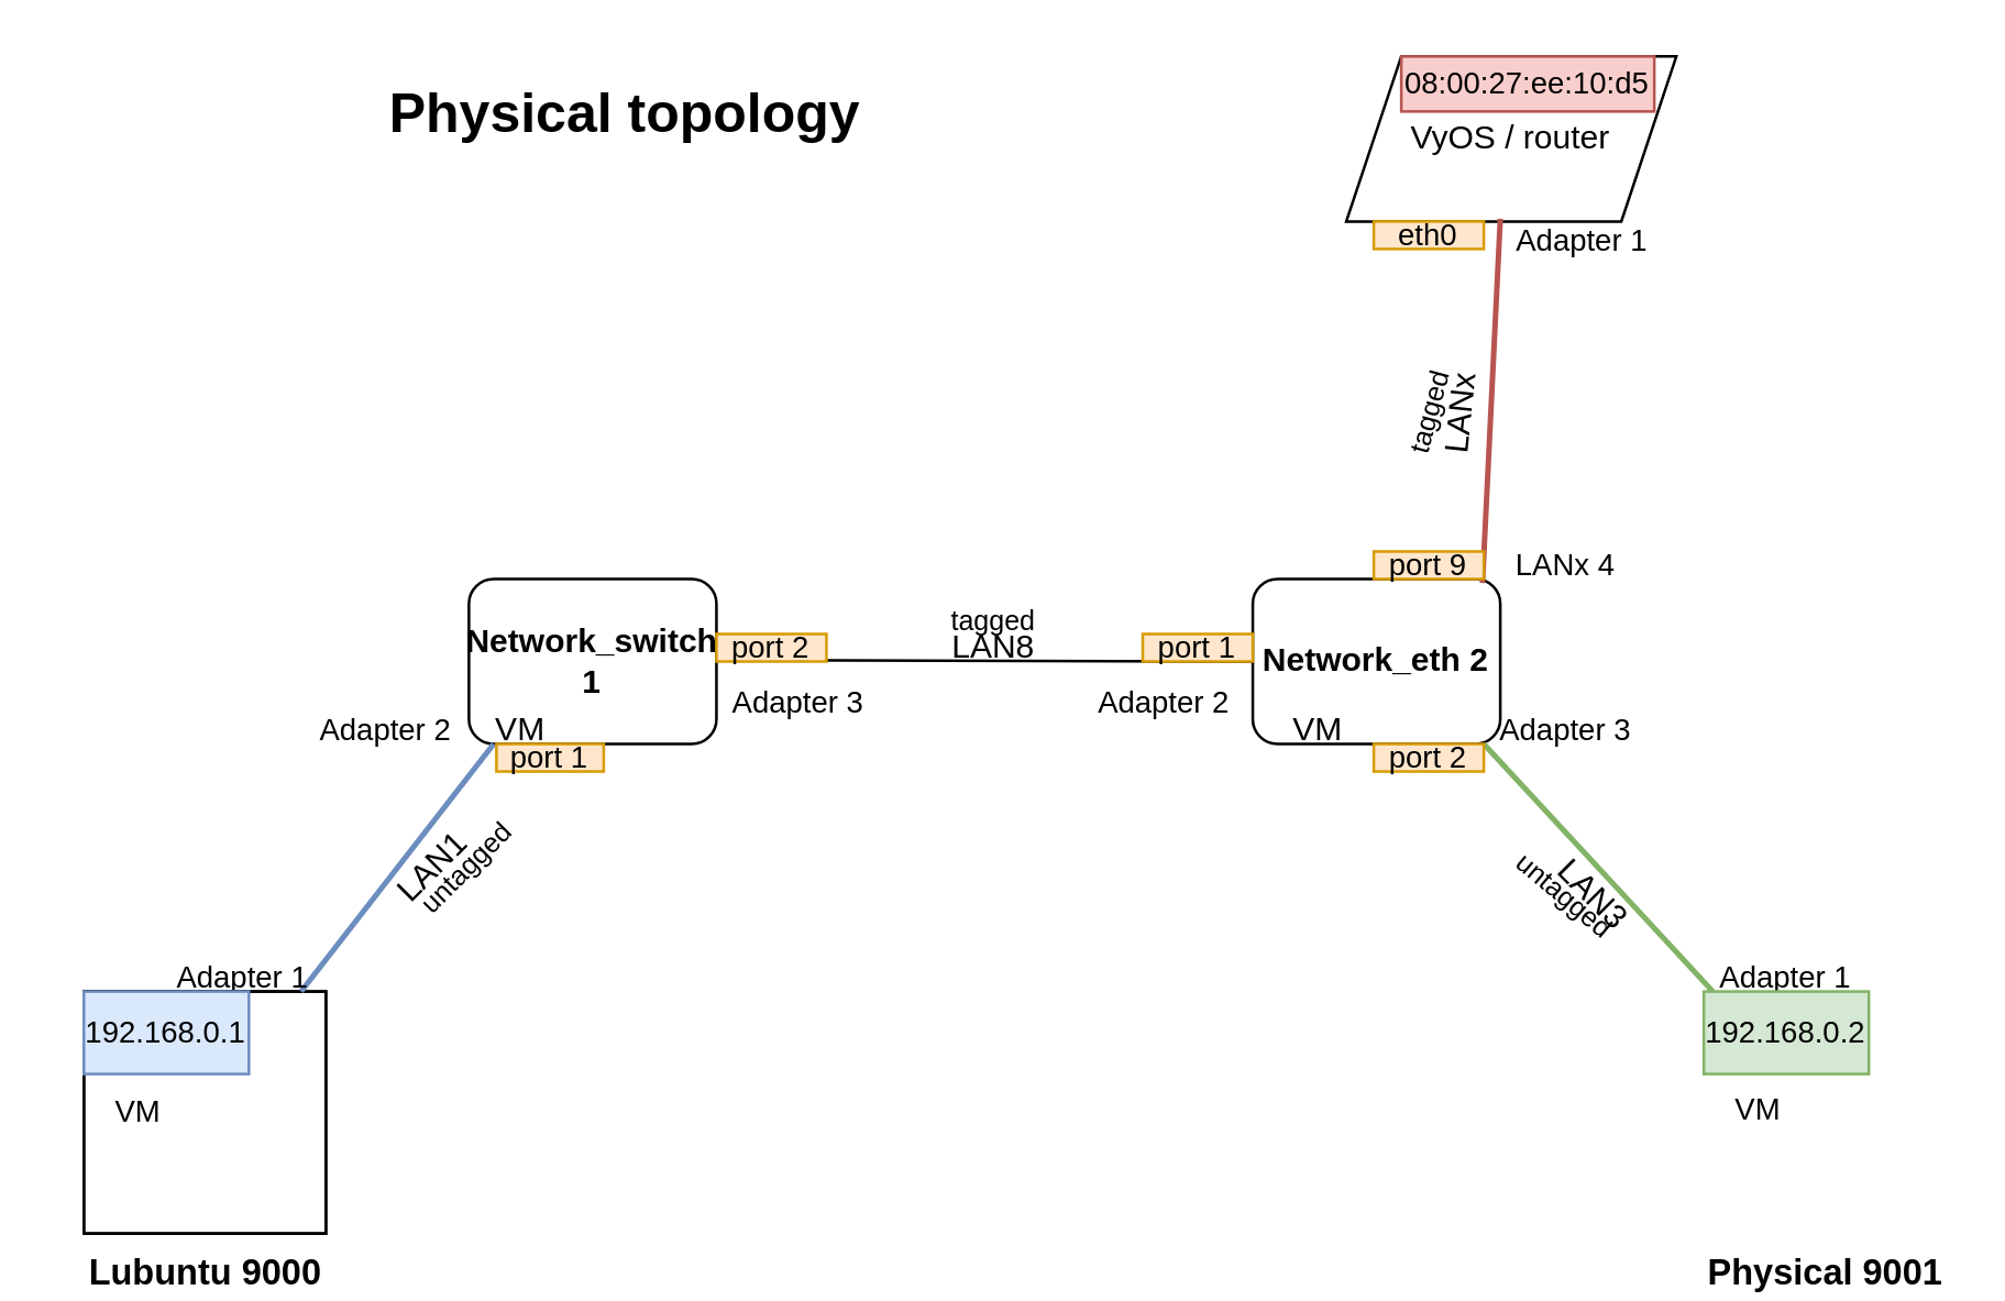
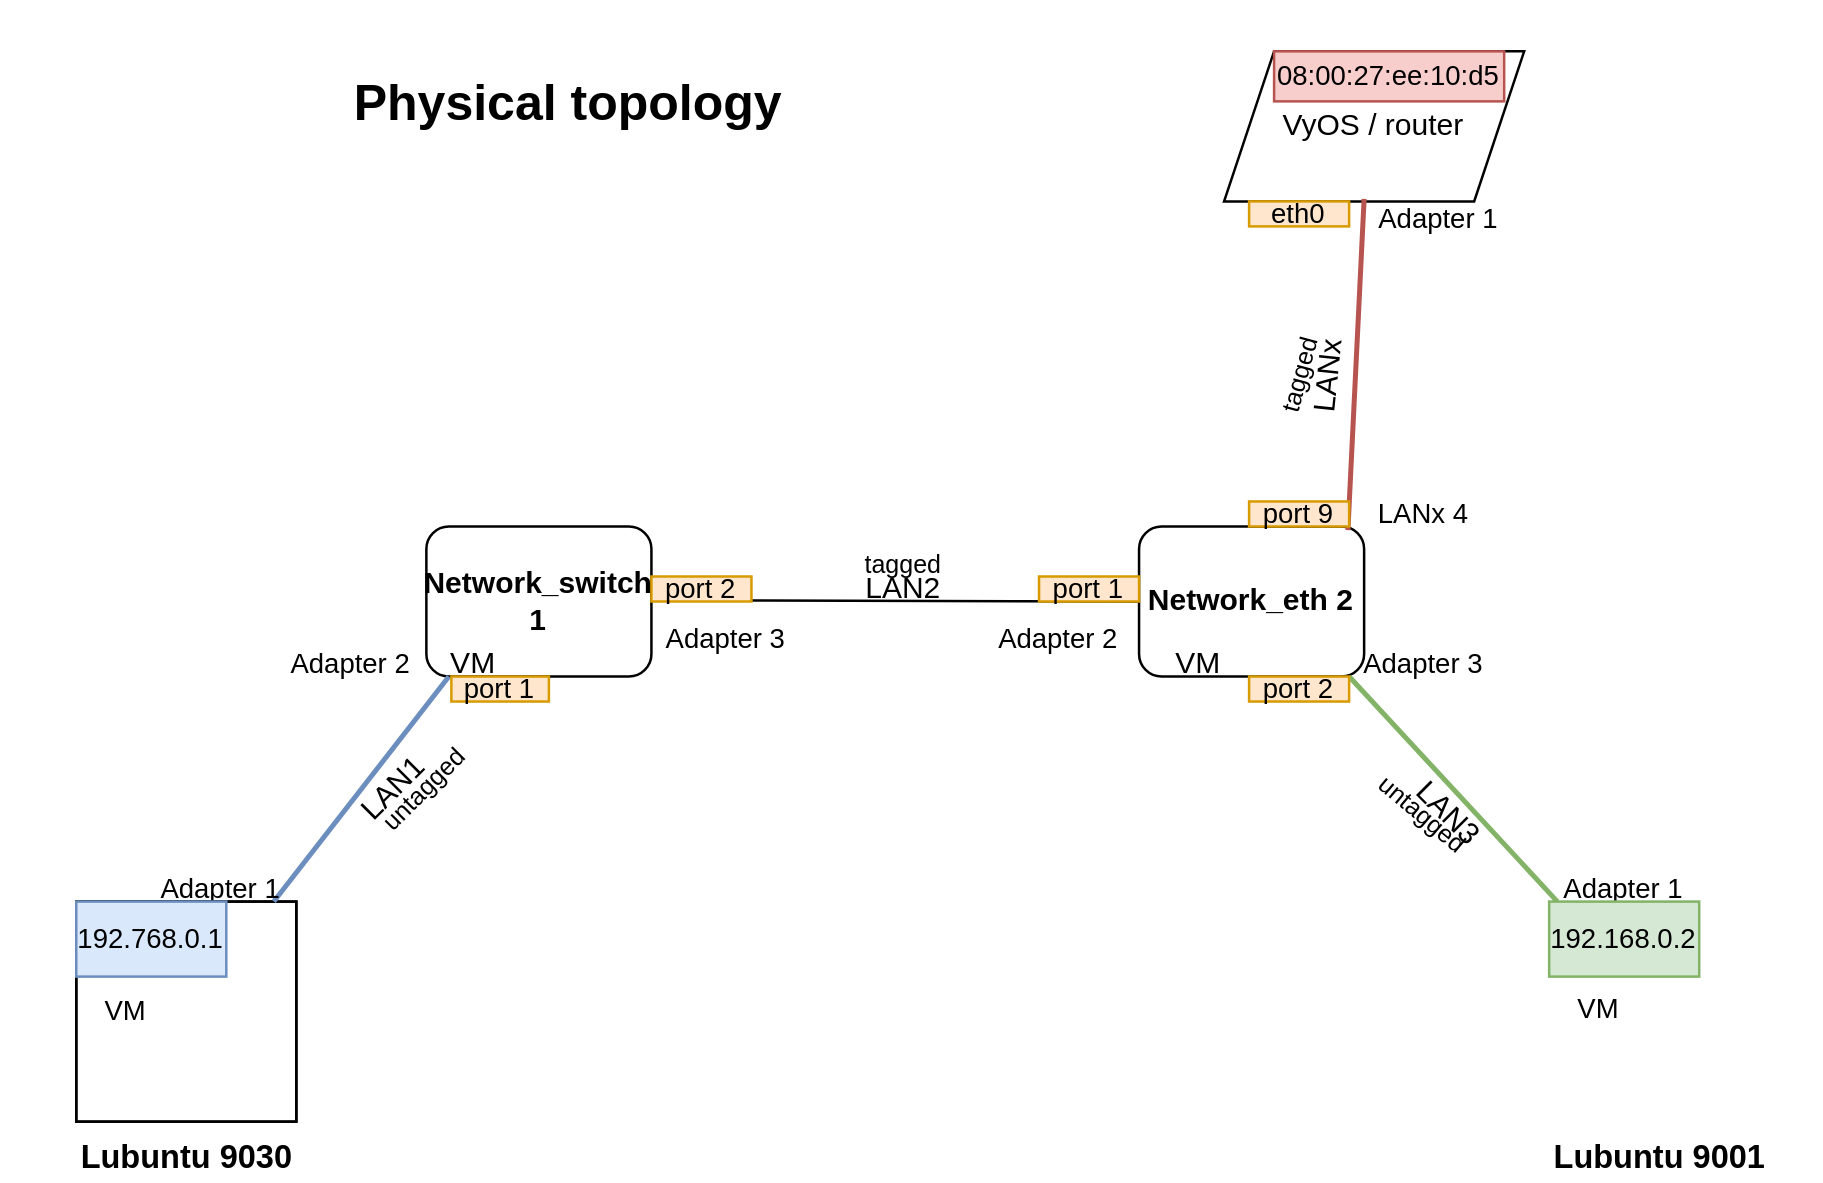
  <mxCell id="0" />
  <mxCell id="1" parent="0" />
  <mxCell id="2" value="&lt;b&gt;Network_switch 1&lt;/b&gt;" style="rounded=1;whiteSpace=wrap;html=1;" parent="1" vertex="1"><mxGeometry x="170" y="210" width="90" height="60" as="geometry" /></mxCell>
  <mxCell id="3" value="" style="endArrow=none;html=1;rounded=0;entryX=0;entryY=0.5;entryDx=0;entryDy=0;" parent="1" target="7" edge="1"><mxGeometry width="50" height="50" relative="1" as="geometry"><mxPoint x="260" y="239.5" as="sourcePoint" /><mxPoint x="350" y="239.5" as="targetPoint" /></mxGeometry></mxCell>
  <mxCell id="4" value="Adapter 2" style="text;html=1;strokeColor=none;fillColor=none;align=center;verticalAlign=middle;whiteSpace=wrap;rounded=0;fontSize=11;" parent="1" vertex="1"><mxGeometry x="110" y="250" width="60" height="30" as="geometry" /></mxCell>
  <mxCell id="5" value="Adapter 3" style="text;html=1;strokeColor=none;fillColor=none;align=center;verticalAlign=middle;whiteSpace=wrap;rounded=0;fontSize=11;" parent="1" vertex="1"><mxGeometry x="260" y="240" width="60" height="30" as="geometry" /></mxCell>
- <mxCell id="6" value="Lubuntu 9000" style="shape=image;html=1;verticalAlign=top;verticalLabelPosition=bottom;labelBackgroundColor=#ffffff;imageAspect=0;aspect=fixed;image=https://cdn1.iconfinder.com/data/icons/100-basic-for-user-interface/32/29-Screen-128.png;fontStyle=1;fontSize=13;imageBorder=default;imageBackground=default;" parent="1" vertex="1"><mxGeometry x="30" y="360" width="88" height="88" as="geometry" /></mxCell>
+ <mxCell id="6" value="Lubuntu 9030" style="shape=image;html=1;verticalAlign=top;verticalLabelPosition=bottom;labelBackgroundColor=#ffffff;imageAspect=0;aspect=fixed;image=https://cdn1.iconfinder.com/data/icons/100-basic-for-user-interface/32/29-Screen-128.png;fontStyle=1;fontSize=13;imageBorder=default;imageBackground=default;" parent="1" vertex="1"><mxGeometry x="30" y="360" width="88" height="88" as="geometry" /></mxCell>
  <mxCell id="7" value="&lt;b style=&quot;font-size: 12px;&quot;&gt;Network_eth 2&lt;/b&gt;" style="rounded=1;whiteSpace=wrap;html=1;fontSize=12;" parent="1" vertex="1"><mxGeometry x="455" y="210" width="90" height="60" as="geometry" /></mxCell>
  <mxCell id="8" value="" style="endArrow=none;html=1;rounded=0;fillColor=#d5e8d4;strokeColor=#82b366;strokeWidth=2;" parent="1" target="18" edge="1"><mxGeometry width="50" height="50" relative="1" as="geometry"><mxPoint x="539" y="270" as="sourcePoint" /><mxPoint x="609" y="370" as="targetPoint" /></mxGeometry></mxCell>
  <mxCell id="9" value="Adapter 2" style="text;html=1;strokeColor=none;fillColor=none;align=center;verticalAlign=middle;whiteSpace=wrap;rounded=0;fontSize=11;" parent="1" vertex="1"><mxGeometry x="391" y="240" width="64" height="30" as="geometry" /></mxCell>
  <mxCell id="10" value="Adapter 3" style="text;html=1;strokeColor=none;fillColor=none;align=center;verticalAlign=middle;whiteSpace=wrap;rounded=0;fontSize=11;" parent="1" vertex="1"><mxGeometry x="539" y="250" width="60" height="30" as="geometry" /></mxCell>
  <mxCell id="11" value="VM" style="text;html=1;strokeColor=none;fillColor=none;align=center;verticalAlign=middle;whiteSpace=wrap;rounded=0;" parent="1" vertex="1"><mxGeometry x="159" y="250" width="60" height="30" as="geometry" /></mxCell>
  <mxCell id="12" value="VM" style="text;html=1;strokeColor=none;fillColor=none;align=center;verticalAlign=middle;whiteSpace=wrap;rounded=0;" parent="1" vertex="1"><mxGeometry x="449" y="250" width="60" height="30" as="geometry" /></mxCell>
- <mxCell id="13" value="LAN8" style="text;html=1;strokeColor=none;fillColor=none;align=center;verticalAlign=middle;whiteSpace=wrap;rounded=0;" parent="1" vertex="1"><mxGeometry x="331" y="220" width="60" height="30" as="geometry" /></mxCell>
+ <mxCell id="13" value="LAN2" style="text;html=1;strokeColor=none;fillColor=none;align=center;verticalAlign=middle;whiteSpace=wrap;rounded=0;" parent="1" vertex="1"><mxGeometry x="331" y="220" width="60" height="30" as="geometry" /></mxCell>
  <mxCell id="14" value="" style="endArrow=none;html=1;rounded=0;fontSize=11;fillColor=#dae8fc;strokeColor=#6c8ebf;strokeWidth=2;" parent="1" edge="1"><mxGeometry width="50" height="50" relative="1" as="geometry"><mxPoint x="109" y="360" as="sourcePoint" /><mxPoint x="179" y="270" as="targetPoint" /></mxGeometry></mxCell>
  <mxCell id="15" value="Adapter 1" style="text;html=1;strokeColor=none;fillColor=none;align=center;verticalAlign=middle;whiteSpace=wrap;rounded=0;fontSize=11;" parent="1" vertex="1"><mxGeometry x="58" y="340" width="60" height="30" as="geometry" /></mxCell>
  <mxCell id="16" value="VM" style="text;html=1;strokeColor=none;fillColor=none;align=center;verticalAlign=middle;whiteSpace=wrap;rounded=0;fontSize=11;" parent="1" vertex="1"><mxGeometry x="20" y="389" width="60" height="30" as="geometry" /></mxCell>
  <mxCell id="17" value="LAN1" style="text;html=1;strokeColor=none;fillColor=none;align=center;verticalAlign=middle;whiteSpace=wrap;rounded=0;fontSize=12;rotation=-45;" parent="1" vertex="1"><mxGeometry x="127" y="300" width="60" height="30" as="geometry" /></mxCell>
- <mxCell id="18" value="Physical 9001" style="shape=image;html=1;verticalAlign=top;verticalLabelPosition=bottom;labelBackgroundColor=#ffffff;imageAspect=0;aspect=fixed;image=https://cdn1.iconfinder.com/data/icons/100-basic-for-user-interface/32/29-Screen-128.png;fontStyle=1;fontSize=13;imageBackground=default;" parent="1" vertex="1"><mxGeometry x="619" y="360" width="88" height="88" as="geometry" /></mxCell>
+ <mxCell id="18" value="Lubuntu 9001" style="shape=image;html=1;verticalAlign=top;verticalLabelPosition=bottom;labelBackgroundColor=#ffffff;imageAspect=0;aspect=fixed;image=https://cdn1.iconfinder.com/data/icons/100-basic-for-user-interface/32/29-Screen-128.png;fontStyle=1;fontSize=13;imageBackground=default;" parent="1" vertex="1"><mxGeometry x="619" y="360" width="88" height="88" as="geometry" /></mxCell>
  <mxCell id="19" value="Adapter 1" style="text;html=1;strokeColor=none;fillColor=none;align=center;verticalAlign=middle;whiteSpace=wrap;rounded=0;fontSize=11;" parent="1" vertex="1"><mxGeometry x="619" y="340" width="60" height="30" as="geometry" /></mxCell>
  <mxCell id="20" value="VM" style="text;html=1;strokeColor=none;fillColor=none;align=center;verticalAlign=middle;whiteSpace=wrap;rounded=0;fontSize=11;" parent="1" vertex="1"><mxGeometry x="609" y="388" width="60" height="30" as="geometry" /></mxCell>
  <mxCell id="21" value="LAN3" style="text;html=1;strokeColor=none;fillColor=none;align=center;verticalAlign=middle;whiteSpace=wrap;rounded=0;fontSize=12;rotation=45;" parent="1" vertex="1"><mxGeometry x="549" y="310" width="60" height="30" as="geometry" /></mxCell>
  <mxCell id="22" value="port 1" style="text;html=1;strokeColor=#d79b00;fillColor=#ffe6cc;align=center;verticalAlign=middle;whiteSpace=wrap;rounded=0;fontSize=11;" parent="1" vertex="1"><mxGeometry x="180" y="270" width="39" height="10" as="geometry" /></mxCell>
  <mxCell id="23" value="port 2" style="text;html=1;strokeColor=#d79b00;fillColor=#ffe6cc;align=center;verticalAlign=middle;whiteSpace=wrap;rounded=0;fontSize=11;" parent="1" vertex="1"><mxGeometry x="260" y="230" width="40" height="10" as="geometry" /></mxCell>
  <mxCell id="24" value="port 1" style="text;html=1;strokeColor=#d79b00;fillColor=#ffe6cc;align=center;verticalAlign=middle;whiteSpace=wrap;rounded=0;fontSize=11;" parent="1" vertex="1"><mxGeometry x="415" y="230" width="40" height="10" as="geometry" /></mxCell>
  <mxCell id="25" value="port 2" style="text;html=1;strokeColor=#d79b00;fillColor=#ffe6cc;align=center;verticalAlign=middle;whiteSpace=wrap;rounded=0;fontSize=11;" parent="1" vertex="1"><mxGeometry x="499" y="270" width="40" height="10" as="geometry" /></mxCell>
- <mxCell id="26" value="192.168.0.1" style="text;html=1;strokeColor=#6c8ebf;fillColor=#dae8fc;align=center;verticalAlign=middle;whiteSpace=wrap;rounded=0;fontSize=11;" parent="1" vertex="1"><mxGeometry x="30" y="360" width="60" height="30" as="geometry" /></mxCell>
+ <mxCell id="26" value="192.768.0.1" style="text;html=1;strokeColor=#6c8ebf;fillColor=#dae8fc;align=center;verticalAlign=middle;whiteSpace=wrap;rounded=0;fontSize=11;" parent="1" vertex="1"><mxGeometry x="30" y="360" width="60" height="30" as="geometry" /></mxCell>
  <mxCell id="27" value="192.168.0.2" style="text;html=1;strokeColor=#82b366;fillColor=#d5e8d4;align=center;verticalAlign=middle;whiteSpace=wrap;rounded=0;fontSize=11;" parent="1" vertex="1"><mxGeometry x="619" y="360" width="60" height="30" as="geometry" /></mxCell>
  <mxCell id="28" value="untagged" style="text;html=1;strokeColor=none;fillColor=none;align=center;verticalAlign=middle;whiteSpace=wrap;rounded=0;fontSize=10;rotation=-45;" parent="1" vertex="1"><mxGeometry x="139" y="300" width="60" height="30" as="geometry" /></mxCell>
  <mxCell id="29" value="tagged" style="text;html=1;strokeColor=none;fillColor=none;align=center;verticalAlign=middle;whiteSpace=wrap;rounded=0;fontSize=10;rotation=0;" parent="1" vertex="1"><mxGeometry x="331" y="210" width="60" height="30" as="geometry" /></mxCell>
  <mxCell id="30" value="untagged" style="text;html=1;strokeColor=none;fillColor=none;align=center;verticalAlign=middle;whiteSpace=wrap;rounded=0;fontSize=10;rotation=40;" parent="1" vertex="1"><mxGeometry x="539" y="320" width="60" height="10" as="geometry" /></mxCell>
  <mxCell id="31" value="VyOS / router" style="shape=parallelogram;perimeter=parallelogramPerimeter;whiteSpace=wrap;html=1;fixedSize=1;" parent="1" vertex="1"><mxGeometry x="489" y="20" width="120" height="60" as="geometry" /></mxCell>
  <mxCell id="32" value="" style="endArrow=none;html=1;rounded=0;exitX=0.928;exitY=0.025;exitDx=0;exitDy=0;exitPerimeter=0;entryX=0;entryY=0.25;entryDx=0;entryDy=0;fillColor=#f8cecc;strokeColor=#b85450;strokeWidth=2;" parent="1" source="7" target="36" edge="1"><mxGeometry width="50" height="50" relative="1" as="geometry"><mxPoint x="495" y="150" as="sourcePoint" /><mxPoint x="545" y="100" as="targetPoint" /></mxGeometry></mxCell>
  <mxCell id="33" value="port 9" style="text;html=1;strokeColor=#d79b00;fillColor=#ffe6cc;align=center;verticalAlign=middle;whiteSpace=wrap;rounded=0;fontSize=11;" parent="1" vertex="1"><mxGeometry x="499" y="200" width="40" height="10" as="geometry" /></mxCell>
  <mxCell id="34" value="LANx 4" style="text;html=1;strokeColor=none;fillColor=none;align=center;verticalAlign=middle;whiteSpace=wrap;rounded=0;fontSize=11;" parent="1" vertex="1"><mxGeometry x="539" y="190" width="60" height="30" as="geometry" /></mxCell>
  <mxCell id="35" value="eth0" style="text;html=1;strokeColor=#d79b00;fillColor=#ffe6cc;align=center;verticalAlign=middle;whiteSpace=wrap;rounded=0;fontSize=11;" parent="1" vertex="1"><mxGeometry x="499" y="80" width="40" height="10" as="geometry" /></mxCell>
  <mxCell id="36" value="Adapter 1" style="text;html=1;strokeColor=none;fillColor=none;align=center;verticalAlign=middle;whiteSpace=wrap;rounded=0;fontSize=11;" parent="1" vertex="1"><mxGeometry x="545" y="71.5" width="60" height="30" as="geometry" /></mxCell>
  <mxCell id="37" value="LANx" style="text;html=1;strokeColor=none;fillColor=none;align=center;verticalAlign=middle;whiteSpace=wrap;rounded=0;fontSize=12;rotation=-84;" parent="1" vertex="1"><mxGeometry x="509" y="140" width="44" height="20" as="geometry" /></mxCell>
  <mxCell id="38" value="&lt;font style=&quot;font-size: 20px;&quot;&gt;&lt;b style=&quot;font-size: 20px;&quot;&gt;Physical topology&lt;/b&gt;&lt;/font&gt;" style="text;html=1;strokeColor=none;fillColor=none;align=center;verticalAlign=middle;whiteSpace=wrap;rounded=0;fontSize=20;" parent="1" vertex="1"><mxGeometry x="130" y="30" width="194" height="20" as="geometry" /></mxCell>
  <mxCell id="39" value="08:00:27:ee:10:d5" style="text;html=1;strokeColor=#b85450;fillColor=#f8cecc;align=center;verticalAlign=middle;whiteSpace=wrap;rounded=0;fontSize=11;" parent="1" vertex="1"><mxGeometry x="509" y="20" width="92" height="20" as="geometry" /></mxCell>
  <mxCell id="40" value="tagged" style="text;html=1;strokeColor=none;fillColor=none;align=center;verticalAlign=middle;whiteSpace=wrap;rounded=0;fontSize=10;rotation=-75;" vertex="1" parent="1"><mxGeometry x="494.5" y="132.5" width="49" height="35" as="geometry" /></mxCell>
